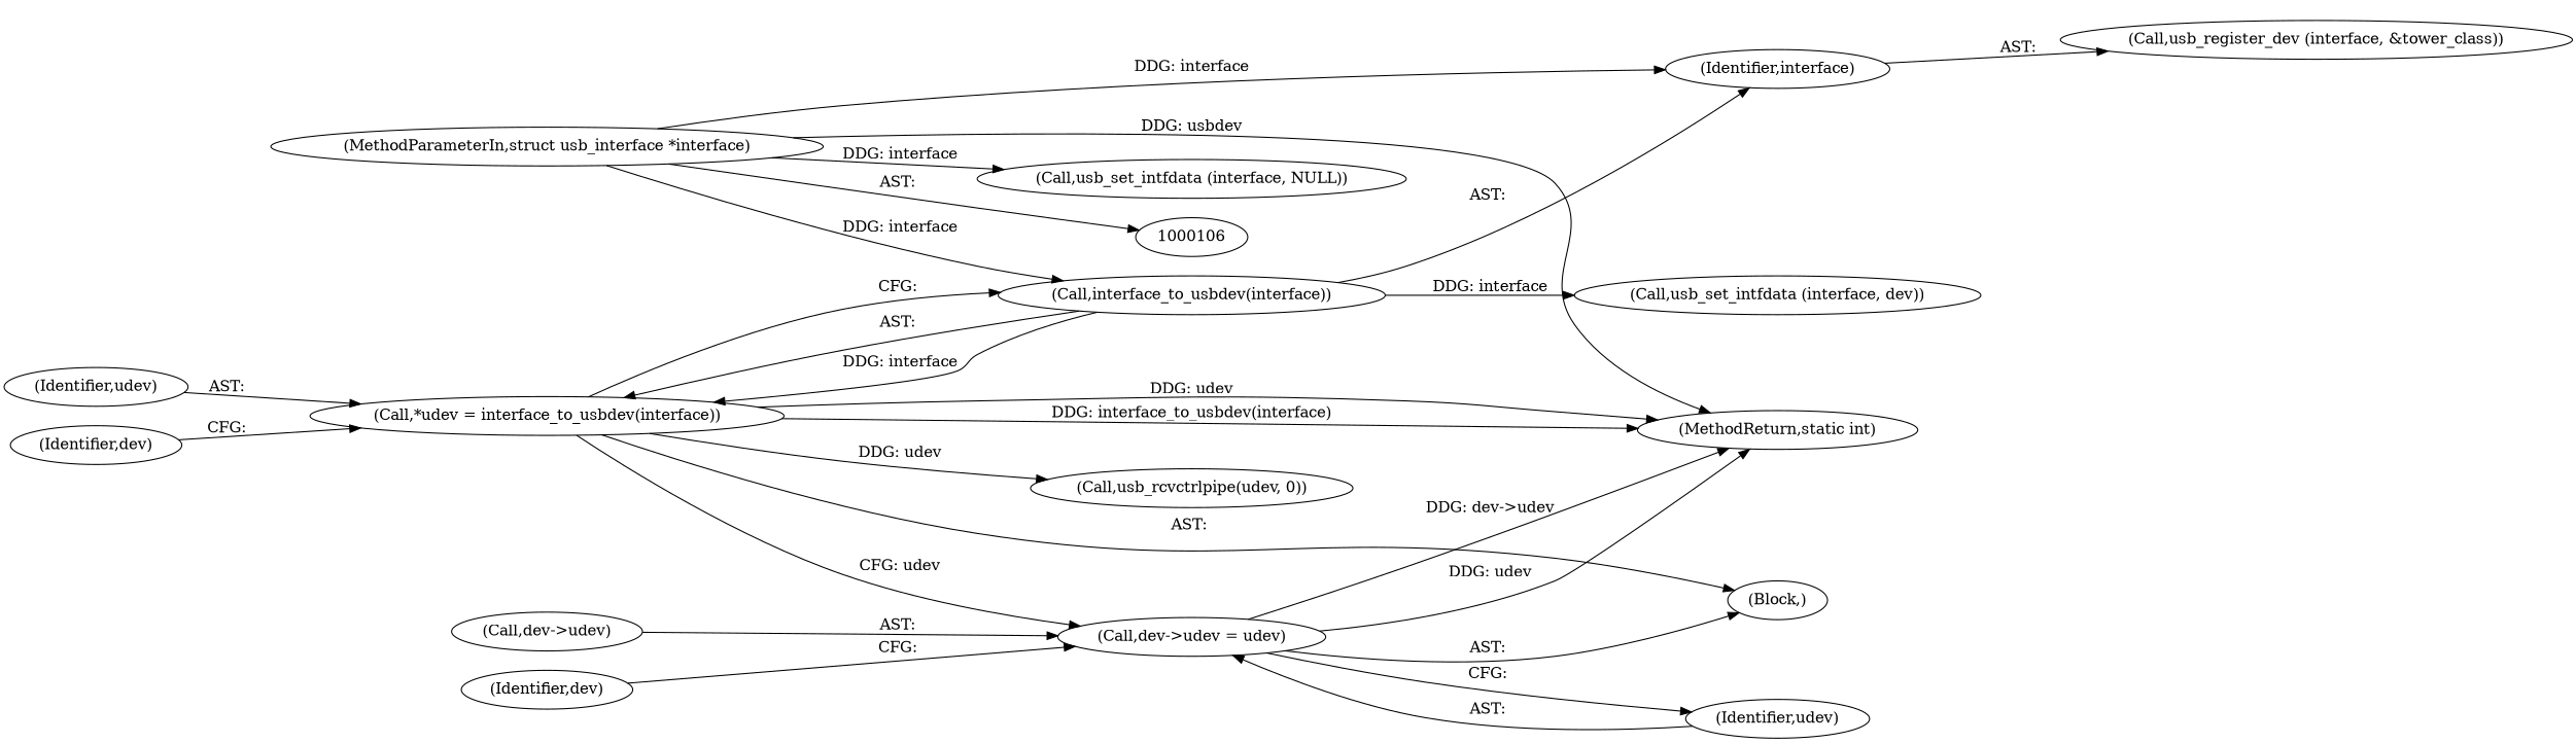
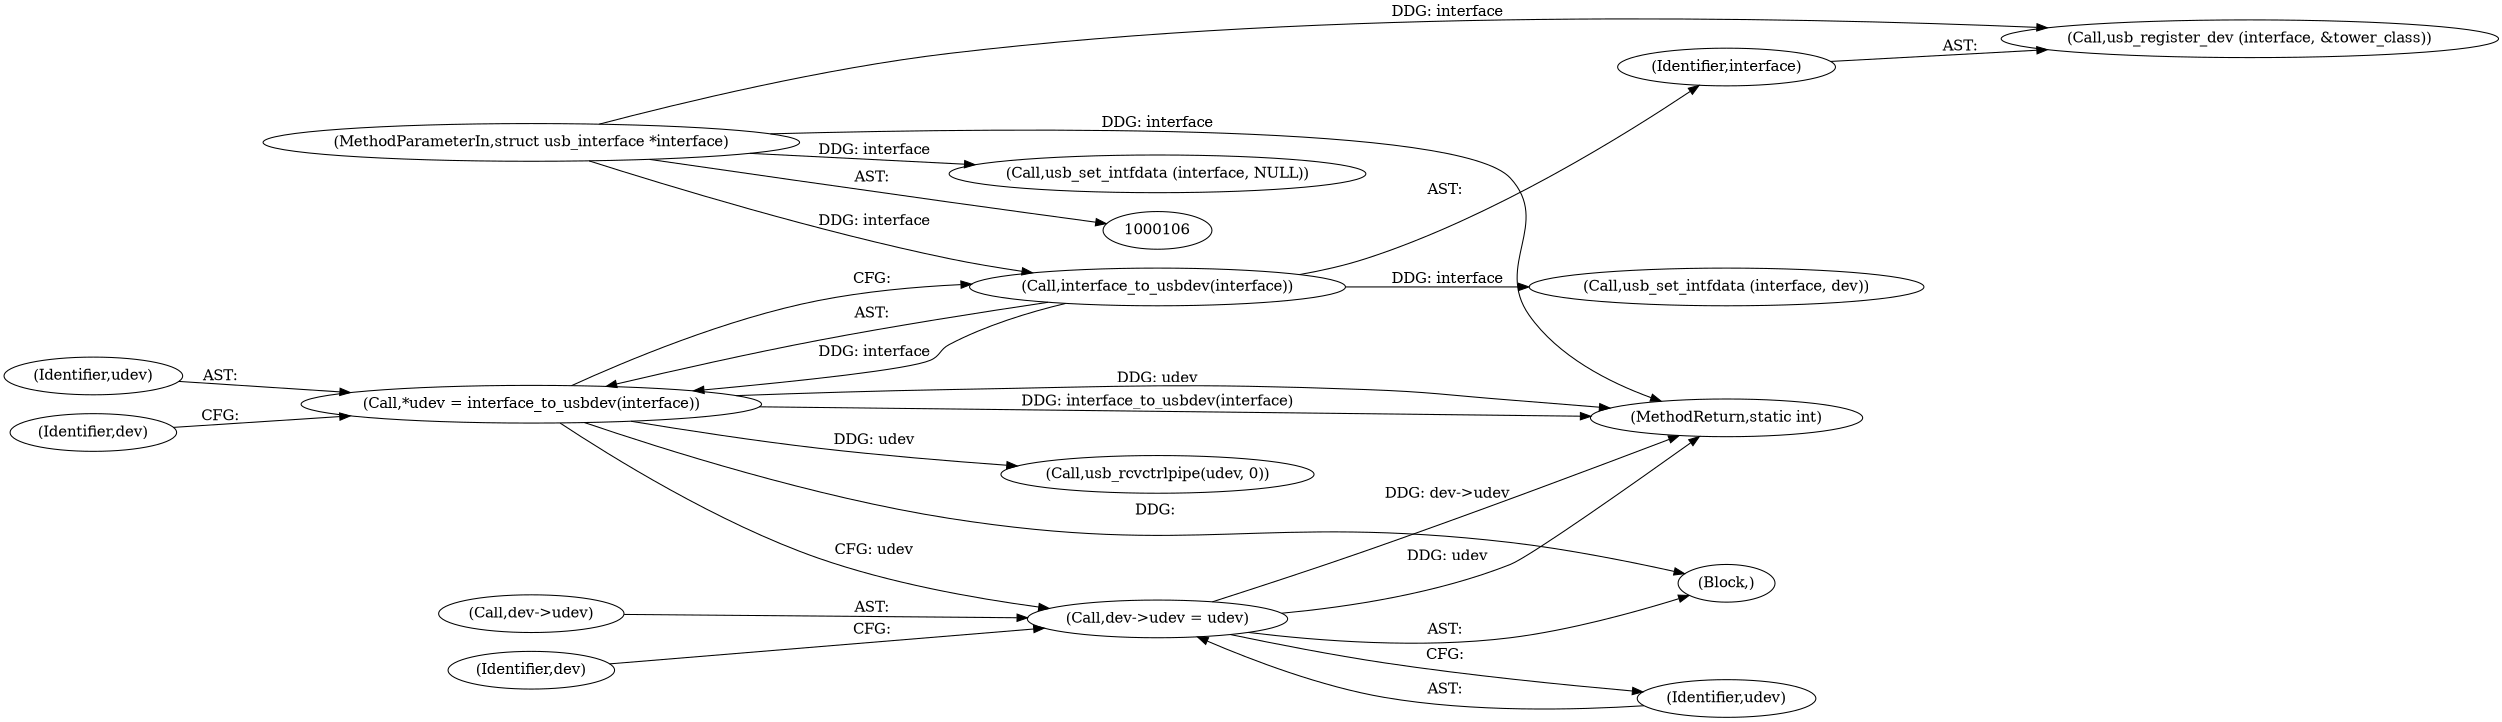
  digraph {
    rankdir=LR
    n1 [label="(Call,dev->udev = udev)"]
    n2 [label="(MethodReturn,static int)"]
    n3 [label="(Block,)"]
    n4 [label="(Identifier,udev)"]
    n5 [label="(Call,*udev = interface_to_usbdev(interface))"]
    n6 [label="(Call,interface_to_usbdev(interface))"]
    n7 [label="(Call,usb_rcvctrlpipe(udev, 0))"]
    n8 [label="(Call,usb_set_intfdata (interface, dev))"]
    n9 [label="(Identifier,interface)"]
    n10 [label="(Call,usb_register_dev (interface, &tower_class))"]
    n11 [label="(MethodParameterIn,struct usb_interface *interface)"]
    n12 [label="(Call,usb_set_intfdata (interface, NULL))"]
    1000106
    n14 [label="(Identifier,udev)"]
    n15 [label="(Call,dev->udev)"]
    n16 [label="(Identifier,dev)"]
    n17 [label="(Identifier,dev)"]
    n1 -> n2 [label="DDG: dev->udev"]
    n1 -> n2 [label="DDG: udev"]
    n1 -> n3 [label="AST: "]
    n1 -> n4 [label="CFG: "]
    n4 -> n1 [label="AST: "]
    n5 -> n1 [label="CFG: udev"]
    n5 -> n2 [label="DDG: interface_to_usbdev(interface)"]
    n5 -> n2 [label="DDG: udev"]
-   n5 -> n3 [label="AST: "]
+   n5 -> n3 [label="DDG: "]
    n5 -> n6 [label="CFG: "]
    n5 -> n7 [label="DDG: udev"]
    n6 -> n5 [label="AST: "]
    n6 -> n5 [label="DDG: interface"]
    n6 -> n8 [label="DDG: interface"]
    n6 -> n9 [label="AST: "]
    n9 -> n10 [label="AST: "]
-   n11 -> n2 [label="DDG: usbdev"]
+   n11 -> n2 [label="DDG: interface"]
    n11 -> n6 [label="DDG: interface"]
-   n11 -> n9 [label="DDG: interface"]
+   n11 -> n10 [label="DDG: interface"]
    n11 -> n12 [label="DDG: interface"]
    n11 -> 1000106 [label="AST: "]
    n14 -> n5 [label="AST: "]
    n15 -> n1 [label="AST: "]
    n16 -> n5 [label="CFG: "]
    n17 -> n1 [label="CFG: "]
  }
